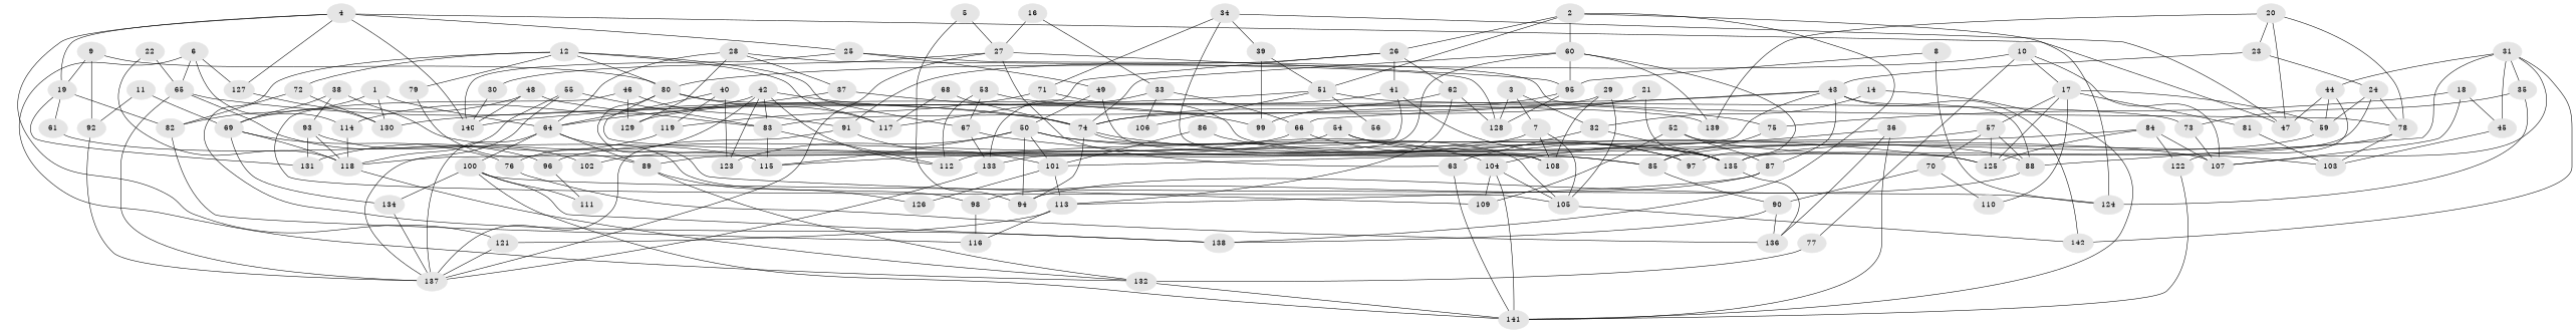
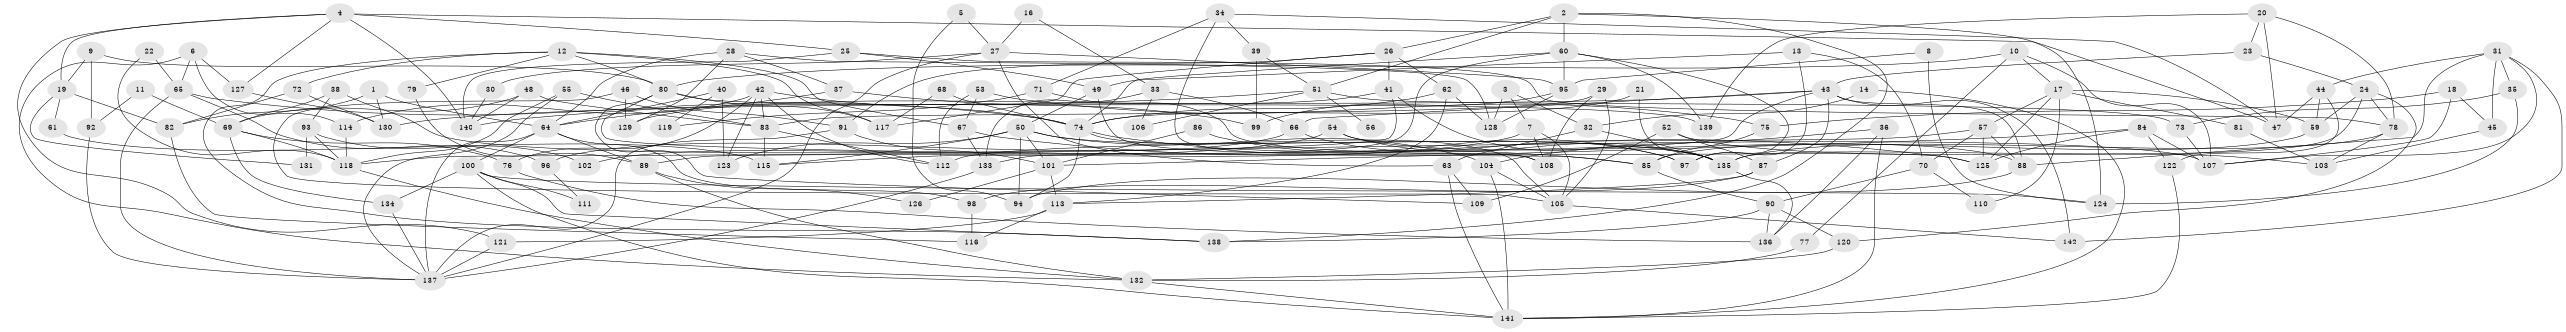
  graph {
    node [color=gray90 style=filled]
    1
    64
    82
    130
    137
    89
    98
    100
    116
    2
    26
    51
    60
    124
    138
    117
    41
    62
    91
    140
    56
    106
    73
    95
    97
    139
    74
    133
    3
    7
    32
    128
    105
    108
    115
    135
    63
    4
    19
    25
    47
    121
    127
    61
    131
    49
    78
    5
    27
    94
    30
    6
    65
    114
    132
    96
    118
    141
    142
    8
    99
    9
    80
    92
    109
    85
    10
    17
    77
    107
    57
    59
    81
    110
    125
    11
    69
    76
    134
    12
    67
    72
    79
+   13
    70
    50
    90
    14
    16
    33
    66
    88
    112
    103
    18
    45
    75
    20
    23
    24
    43
    21
    136
    22
+   120
    87
    129
    113
    101
    28
    37
    29
    83
    31
    35
    44
    122
    34
    39
    71
    119
    36
    104
    38
    93
    102
    40
    123
    42
    126
    46
    48
    52
    53
    54
    55
    111
    68
    84
    86
    1 -- 64
    1 -- 82
    1 -- 130
    64 -- 137
    64 -- 89
    64 -- 98
    64 -- 100
    82 -- 116
    89 -- 132
    89 -- 126
    98 -- 116
    100 -- 124
    100 -- 138
    100 -- 141
    100 -- 134
    100 -- 111
    2 -- 26
    2 -- 51
    2 -- 60
    2 -- 124
    2 -- 138
    26 -- 117
    26 -- 41
    26 -- 62
    26 -- 91
    51 -- 140
    51 -- 56
    51 -- 106
    51 -- 73
    60 -- 95
    60 -- 97
    60 -- 139
    60 -- 74
    60 -- 133
    41 -- 135
    41 -- 118
    41 -- 129
    62 -- 74
    62 -- 128
    62 -- 113
    91 -- 137
    91 -- 101
    73 -- 107
    95 -- 128
    95 -- 99
    74 -- 105
    74 -- 94
    74 -- 85
    133 -- 137
    3 -- 7
    3 -- 32
    3 -- 128
    7 -- 105
    7 -- 108
    7 -- 115
    32 -- 135
    32 -- 63
    105 -- 142
    135 -- 136
    63 -- 141
-   104 -- 109
+   63 -- 109
    4 -- 140
    4 -- 19
    4 -- 25
    4 -- 47
    4 -- 121
    4 -- 127
    19 -- 82
    19 -- 61
    19 -- 131
    25 -- 140
    25 -- 49
    25 -- 78
    121 -- 137
    127 -- 130
    61 -- 115
    49 -- 108
    49 -- 50
    78 -- 135
    78 -- 103
    5 -- 27
    5 -- 94
    27 -- 137
    27 -- 95
    27 -- 63
    27 -- 30
    30 -- 140
    6 -- 127
    6 -- 65
    6 -- 114
    6 -- 132
    65 -- 137
    65 -- 74
    65 -- 96
    114 -- 118
    132 -- 141
    96 -- 111
    118 -- 132
    8 -- 124
    8 -- 95
    9 -- 19
    9 -- 80
    9 -- 92
    80 -- 117
    80 -- 139
    80 -- 109
    80 -- 85
    92 -- 137
    85 -- 90
    10 -- 80
    10 -- 17
    10 -- 77
    10 -- 107
    17 -- 57
    17 -- 59
    17 -- 81
    17 -- 110
    17 -- 125
    77 -- 132
    57 -- 125
    57 -- 70
    57 -- 88
    57 -- 112
    59 -- 85
    81 -- 103
    11 -- 92
    11 -- 69
    69 -- 118
    69 -- 76
    69 -- 134
    76 -- 136
    134 -- 137
    12 -- 138
    12 -- 117
    12 -- 80
    12 -- 67
    12 -- 72
    12 -- 79
    67 -- 133
    67 -- 125
    72 -- 82
    72 -- 130
    79 -- 89
+   13 -- 97
+   13 -- 49
+   13 -- 70
    70 -- 110
    70 -- 90
    50 -- 115
    50 -- 135
    50 -- 94
    50 -- 101
    50 -- 104
    50 -- 123
    90 -- 138
    90 -- 136
+   90 -- 120
    14 -- 32
    14 -- 141
    16 -- 27
    16 -- 33
    33 -- 106
    33 -- 133
    33 -- 66
    66 -- 97
    66 -- 96
    88 -- 94
    18 -- 107
    18 -- 45
    18 -- 75
    45 -- 103
    75 -- 85
    20 -- 139
    20 -- 47
    20 -- 78
    20 -- 23
    23 -- 24
    23 -- 43
    24 -- 135
    24 -- 78
    24 -- 59
+   24 -- 120
    43 -- 130
    43 -- 89
    43 -- 142
    43 -- 66
    43 -- 88
    43 -- 87
    21 -- 74
    21 -- 135
    22 -- 65
    22 -- 118
+   120 -- 132
    87 -- 98
    87 -- 113
    113 -- 116
    113 -- 121
    101 -- 113
    101 -- 126
    28 -- 64
    28 -- 128
    28 -- 129
    28 -- 37
    37 -- 64
    37 -- 99
    29 -- 105
    29 -- 108
    29 -- 83
    83 -- 115
    83 -- 112
    31 -- 142
    31 -- 107
    31 -- 88
    31 -- 45
    31 -- 35
    31 -- 44
    35 -- 124
    35 -- 73
    44 -- 47
    44 -- 59
    44 -- 122
    122 -- 141
    34 -- 108
    34 -- 47
    34 -- 39
    34 -- 71
    39 -- 51
    39 -- 99
    71 -- 125
    71 -- 119
-   119 -- 131
    36 -- 141
    36 -- 136
    36 -- 104
    104 -- 105
    104 -- 141
    38 -- 107
    38 -- 69
    38 -- 93
    93 -- 131
    93 -- 118
    93 -- 102
    40 -- 64
    40 -- 119
    40 -- 123
    42 -- 74
    42 -- 114
    42 -- 76
    42 -- 112
    42 -- 83
    42 -- 123
    46 -- 91
    46 -- 105
    46 -- 129
    48 -- 140
    48 -- 69
    48 -- 83
    52 -- 109
    52 -- 103
    52 -- 87
    53 -- 67
    53 -- 112
    53 -- 75
    54 -- 135
    54 -- 88
    54 -- 102
    55 -- 137
    55 -- 118
    55 -- 83
    68 -- 117
    68 -- 74
    84 -- 107
    84 -- 125
    84 -- 101
    84 -- 122
    86 -- 97
    86 -- 101
  }
